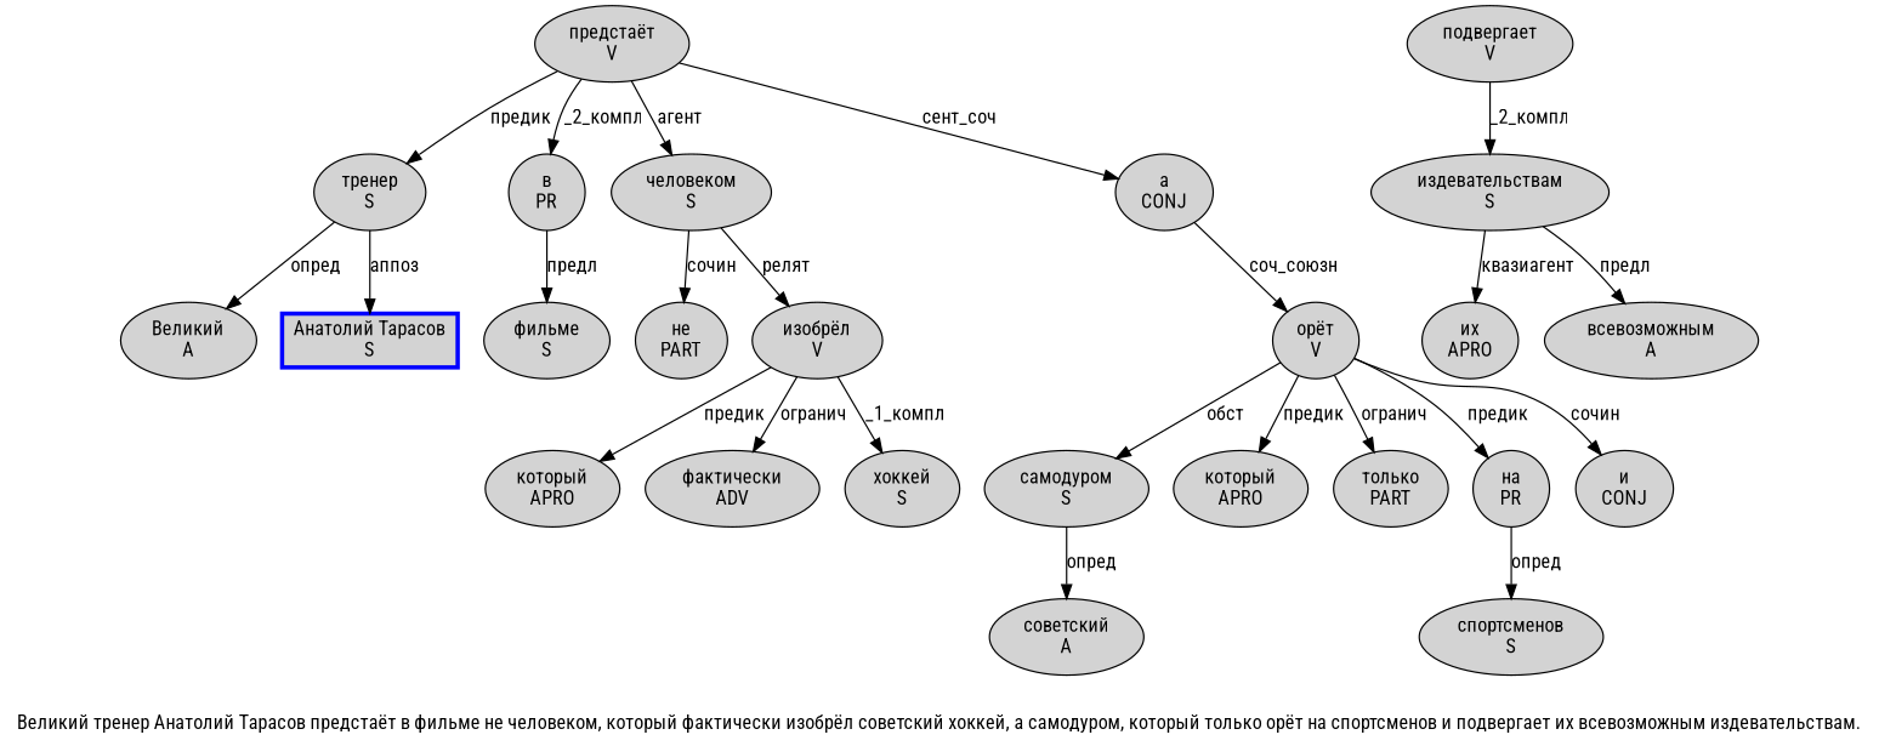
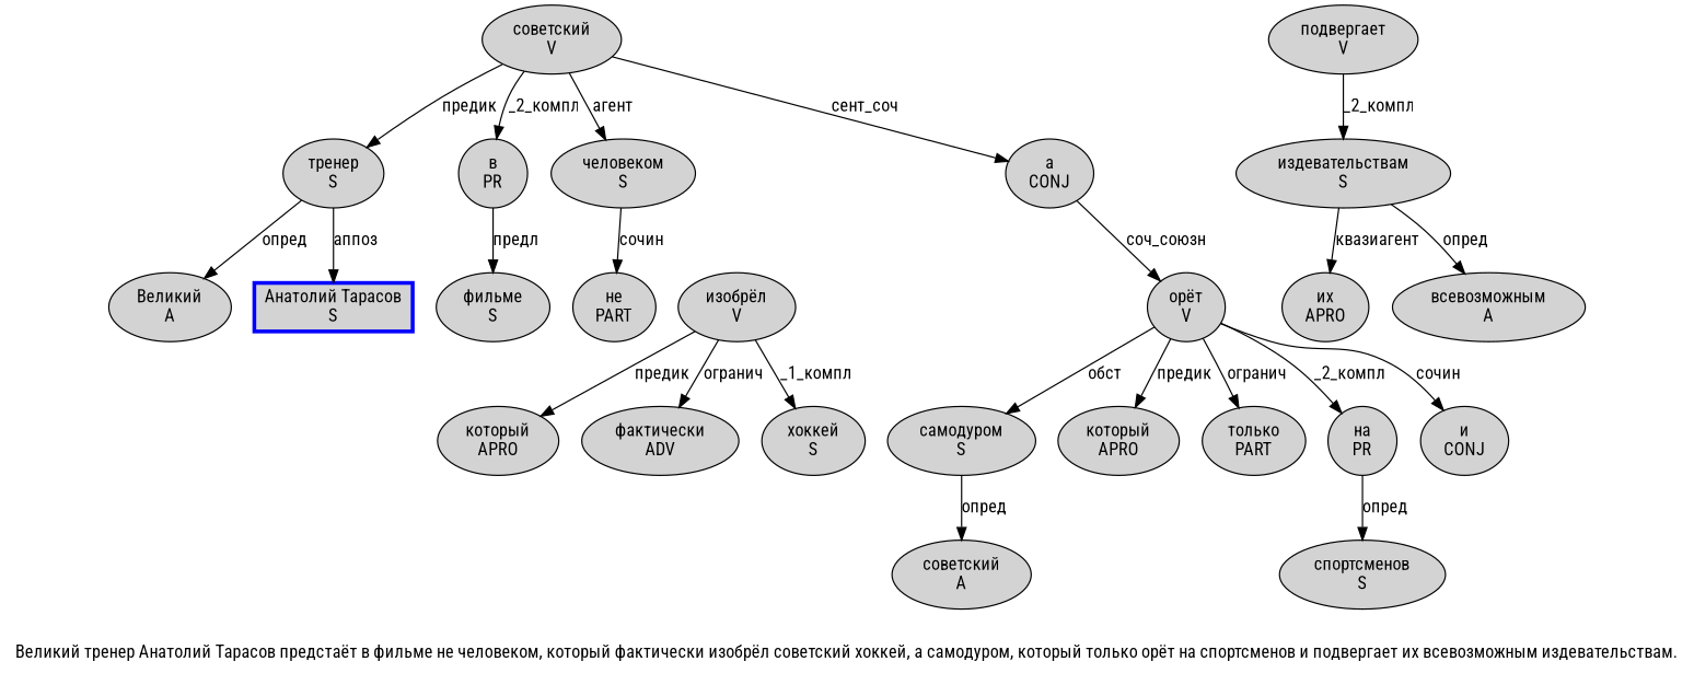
  digraph {
    fontname="Roboto Condensed"
    label="Великий тренер Анатолий Тарасов предстаёт в фильме не человеком, который фактически изобрёл советский хоккей, а самодуром, который только орёт на спортсменов и подвергает их всевозможным издевательствам."
    node [fillcolor=lightgray fontname="Roboto Condensed" penwidth=1 shape=ellipse style=filled]
    edge [fontname="Roboto Condensed"]
    n1 [label="Великий\nA"]
    n2 [label="тренер\nS"]
    n3 [color=blue label="Анатолий Тарасов\nS" penwidth=3 shape=box]
-   n4 [label="предстаёт\nV"]
+   n4 [label="советский\nV"]
    n5 [label="в\nPR"]
    n6 [label="человеком\nS"]
    n7 [label="а\nCONJ"]
    n8 [label="фильме\nS"]
    n9 [label="не\nPART"]
    n10 [label="изобрёл\nV"]
    n11 [label="орёт\nV"]
    n12 [label="который\nAPRO"]
    n13 [label="фактически\nADV"]
    n14 [label="хоккей\nS"]
    n15 [label="советский\nA"]
    n16 [label="самодуром\nS"]
    n17 [label="который\nAPRO"]
    n18 [label="только\nPART"]
    n19 [label="на\nPR"]
    n20 [label="и\nCONJ"]
    n21 [label="спортсменов\nS"]
    n22 [label="подвергает\nV"]
    n23 [label="издевательствам\nS"]
    n24 [label="их\nAPRO"]
    n25 [label="всевозможным\nA"]
    n2 -> n1 [label="опред"]
    n2 -> n3 [label="аппоз"]
    n4 -> n2 [label="предик"]
    n4 -> n5 [label="_2_компл"]
    n4 -> n6 [label="агент"]
    n4 -> n7 [label="сент_соч"]
    n5 -> n8 [label="предл"]
    n6 -> n9 [label="сочин"]
-   n6 -> n10 [label="релят"]
    n7 -> n11 [label="соч_союзн"]
    n10 -> n12 [label="предик"]
    n10 -> n13 [label="огранич"]
    n10 -> n14 [label="_1_компл"]
    n11 -> n16 [label="обст"]
    n11 -> n17 [label="предик"]
    n11 -> n18 [label="огранич"]
-   n11 -> n19 [label="предик"]
+   n11 -> n19 [label="_2_компл"]
    n11 -> n20 [label="сочин"]
    n16 -> n15 [label="опред"]
    n19 -> n21 [label="опред"]
    n22 -> n23 [label="_2_компл"]
    n23 -> n24 [label="квазиагент"]
-   n23 -> n25 [label="предл"]
+   n23 -> n25 [label="опред"]
  }
